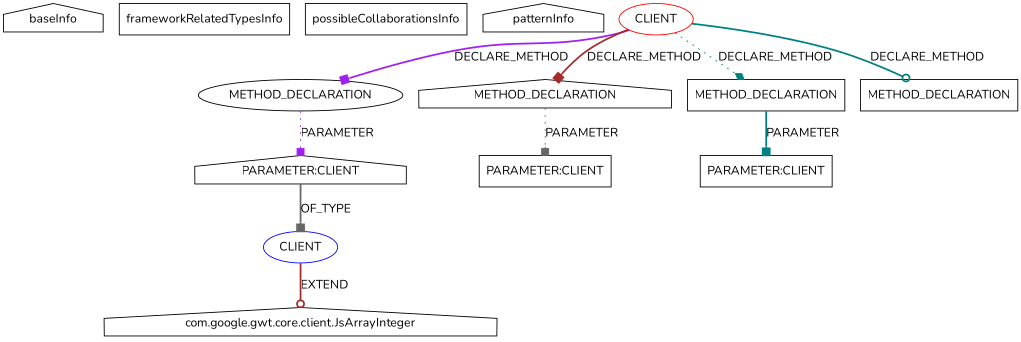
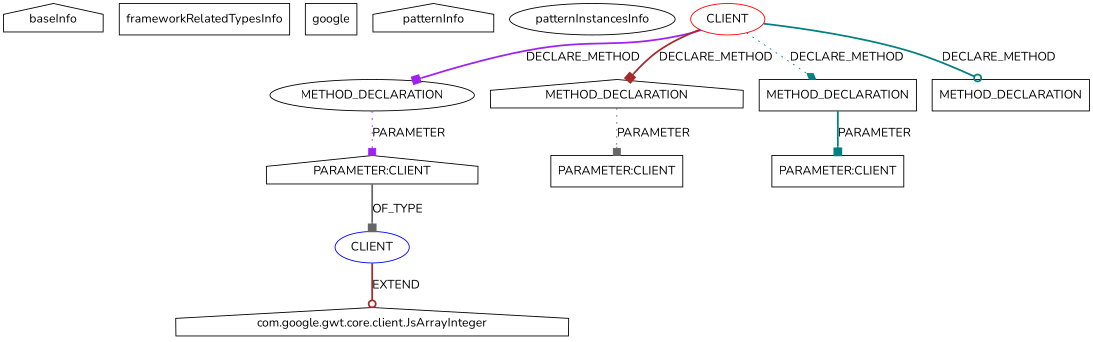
  digraph {
    fontname=Nunito
    node [fontname=Nunito shape=box isFrameworkType=false]
    edge [arrowhead=box color=teal fontname=Nunito style=bold]
    baseInfo [category=pattern graphId=1065 isAnonymous=false possibleRelation=false shape=house isFrameworkType=""]
    frameworkRelatedTypesInfo [isFrameworkType=""]
-   possibleCollaborationsInfo [isFrameworkType=""]
+   possibleCollaborationsInfo [label=google isFrameworkType=""]
    patternInfo [frequency=3.0 patternRootClient=0 shape=house isFrameworkType=""]
+   patternInstancesInfo [0="brychcy-gwt-jquery~/brychcy-gwt-jquery/gwt-jquery-master/src/com/xedge/jquery/mobile/client/JQueryMobile.java~JQueryMobile~940" 1="brychcy-gwt-jquery~/brychcy-gwt-jquery/gwt-jquery-master/src/com/xedge/jquery/ui/client/JQueryUI.java~JQueryUI~952" 2="brychcy-gwt-jquery~/brychcy-gwt-jquery/gwt-jquery-master/src/com/xedge/jquery/ui/client/model/TabsOptions.java~TabsOptions~986" shape=ellipse isFrameworkType=""]
    n6 [label="com.google.gwt.core.client.JsArrayInteger" shape=house vertexType=FRAMEWORK_CLASS_TYPE]
    n7 [color=blue label=CLIENT shape=ellipse vertexType=REFERENCE_CLIENT_CLASS_DECLARATION]
    n8 [label="PARAMETER:CLIENT" shape=house vertexType=PARAMETER_DECLARATION]
    n9 [label=METHOD_DECLARATION shape=ellipse vertexType=CLIENT_METHOD_DECLARATION]
    n10 [color=red label=CLIENT shape=ellipse vertexType=ROOT_CLIENT_CLASS_DECLARATION]
    n11 [label=METHOD_DECLARATION shape=house vertexType=CLIENT_METHOD_DECLARATION]
    n12 [label=METHOD_DECLARATION vertexType=CLIENT_METHOD_DECLARATION]
    n13 [label=METHOD_DECLARATION vertexType=CLIENT_METHOD_DECLARATION]
    n14 [label="PARAMETER:CLIENT" vertexType=PARAMETER_DECLARATION]
    n15 [label="PARAMETER:CLIENT" vertexType=PARAMETER_DECLARATION]
    n7 -> n6 [arrowhead=odot color=brown label=EXTEND]
    n8 -> n7 [color=gray40 label=OF_TYPE]
    n9 -> n8 [color=purple label=PARAMETER style=dotted]
    n10 -> n9 [color=purple label=DECLARE_METHOD]
    n10 -> n11 [color=brown label=DECLARE_METHOD]
    n10 -> n12 [arrowhead=diamond label=DECLARE_METHOD style=dotted]
    n10 -> n13 [arrowhead=odot label=DECLARE_METHOD]
    n11 -> n14 [color=gray40 label=PARAMETER style=dotted]
    n12 -> n15 [label=PARAMETER]
  }
